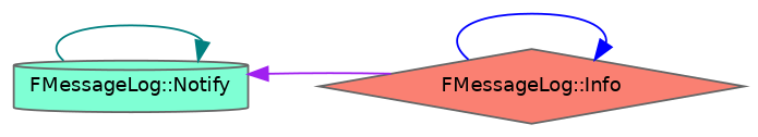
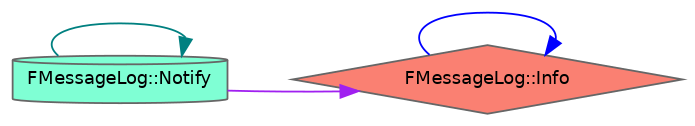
  digraph {
    rankdir=LR
    node [fontname=Helvetica fontsize=10 style=filled]
    edge [fontname=Helvetica fontsize=10 labelfontname=Helvetica labelfontsize=10 style=solid]
    n1 [color=gray40 fillcolor=aquamarine fontcolor=black height=0.2 label="FMessageLog::Notify" shape=cylinder width=0.4]
    n2 [color=grey40 fillcolor=salmon height=0.2 label="FMessageLog::Info" shape=diamond width=0.4]
    n1 -> n1 [color=teal]
-   n2 -> n1 [color=purple]
+   n1 -> n2 [color=purple]
    n2 -> n2 [color=blue]
  }
